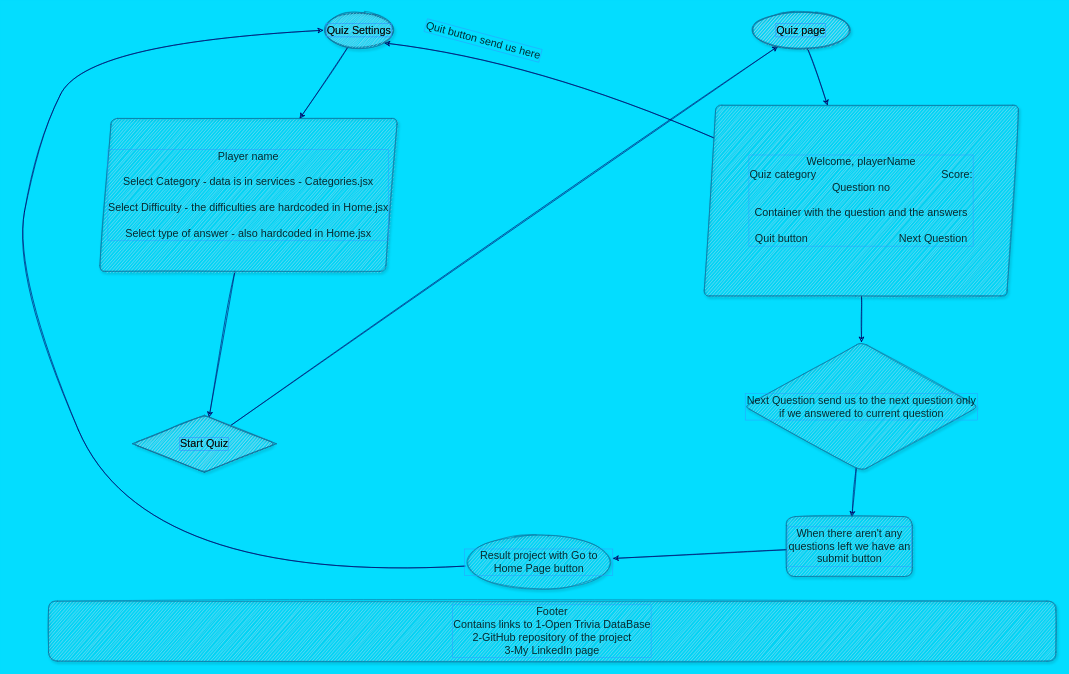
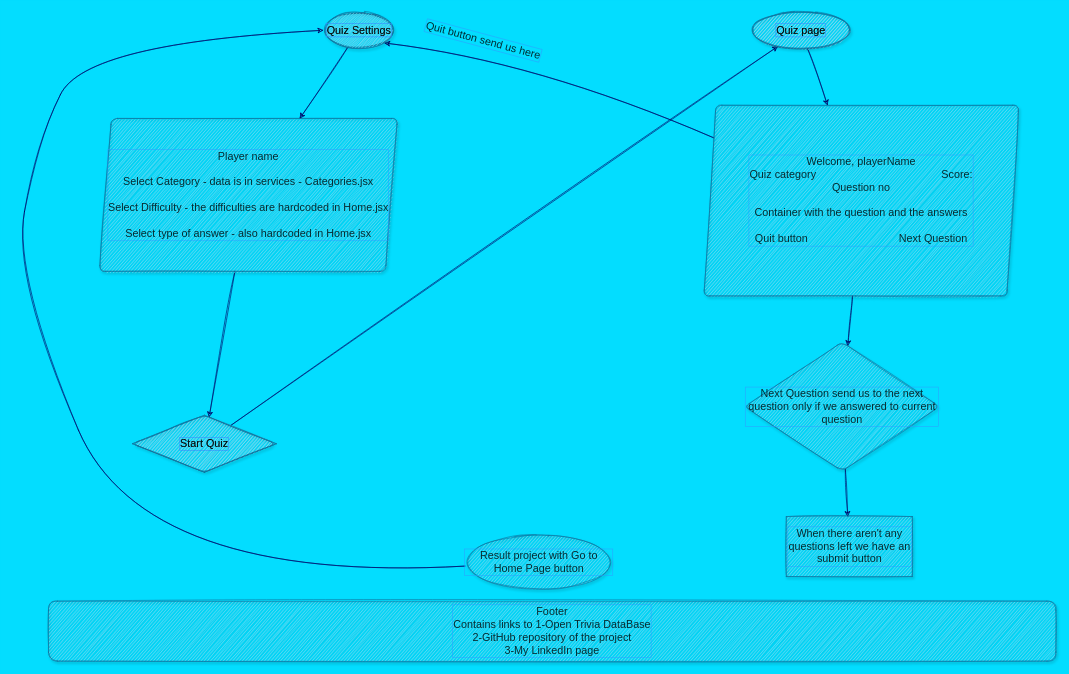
  <mxCell id="0" />
  <mxCell id="1" parent="0" />
  <mxCell id="2" value="&lt;font style=&quot;font-size: 18px;&quot;&gt;Footer&lt;br style=&quot;font-size: 18px;&quot;&gt;Contains links to 1-Open Trivia DataBase&lt;br style=&quot;font-size: 18px;&quot;&gt;2-GitHub repository of the project&lt;br style=&quot;font-size: 18px;&quot;&gt;3-My LinkedIn page&lt;/font&gt;" style="whiteSpace=wrap;html=1;labelBackgroundColor=none;labelBorderColor=#3399FF;fillColor=#b1ddf0;rounded=1;sketch=1;strokeColor=#10739e;fontColor=#000000;textOpacity=80;spacing=2;fontSize=18;shadow=1;" vertex="1" parent="1"><mxGeometry x="80" y="1002" width="1680" height="100" as="geometry" /></mxCell>
  <mxCell id="3" value="" style="edgeStyle=none;html=1;labelBackgroundColor=none;labelBorderColor=#3399FF;fontColor=#000000;rounded=0;sketch=1;textOpacity=80;spacing=2;strokeColor=#000066;fontSize=18;" edge="1" parent="1" source="4" target="6"><mxGeometry relative="1" as="geometry" /></mxCell>
  <mxCell id="4" value="Quiz Settings" style="ellipse;whiteSpace=wrap;html=1;labelBackgroundColor=none;labelBorderColor=#3399FF;fillColor=#b1ddf0;rounded=0;sketch=1;strokeColor=#10739e;fontColor=#000000;textOpacity=80;spacing=2;fontSize=18;" vertex="1" parent="1"><mxGeometry x="538" y="20" width="120" height="60" as="geometry" /></mxCell>
  <mxCell id="5" value="" style="edgeStyle=none;html=1;labelBackgroundColor=none;labelBorderColor=#3399FF;fontColor=#000000;rounded=0;sketch=1;textOpacity=80;spacing=2;strokeColor=#000066;fontSize=18;" edge="1" parent="1" source="6" target="8"><mxGeometry relative="1" as="geometry" /></mxCell>
  <mxCell id="6" value="Player name&lt;br style=&quot;font-size: 18px;&quot;&gt;&lt;br style=&quot;font-size: 18px;&quot;&gt;Select Category - data is in services - Categories.jsx&lt;br style=&quot;font-size: 18px;&quot;&gt;&lt;br style=&quot;font-size: 18px;&quot;&gt;Select Difficulty - the difficulties are hardcoded in Home.jsx&lt;br style=&quot;font-size: 18px;&quot;&gt;&lt;br style=&quot;font-size: 18px;&quot;&gt;Select type of answer - also hardcoded in Home.jsx" style="shape=parallelogram;perimeter=parallelogramPerimeter;whiteSpace=wrap;html=1;fixedSize=1;labelBackgroundColor=none;labelBorderColor=#3399FF;fillColor=#b1ddf0;rounded=1;sketch=1;strokeColor=#10739e;fontColor=#000000;textOpacity=80;spacing=2;fontSize=18;shadow=1;" vertex="1" parent="1"><mxGeometry x="165" y="197" width="497" height="255" as="geometry" /></mxCell>
  <mxCell id="7" value="" style="edgeStyle=none;html=1;labelBackgroundColor=none;labelBorderColor=#3399FF;fontColor=#000000;sketch=1;textOpacity=80;spacing=2;strokeColor=#000066;fontSize=18;rounded=1;" edge="1" parent="1" source="8" target="10"><mxGeometry relative="1" as="geometry"><Array as="points" /></mxGeometry></mxCell>
  <mxCell id="8" value="Start Quiz" style="rhombus;whiteSpace=wrap;html=1;labelBackgroundColor=none;labelBorderColor=#3399FF;fillColor=#b1ddf0;rounded=0;sketch=1;strokeColor=#10739e;fontColor=#000000;textOpacity=80;spacing=2;fontSize=18;" vertex="1" parent="1"><mxGeometry x="220" y="692" width="240" height="95" as="geometry" /></mxCell>
  <mxCell id="9" value="" style="edgeStyle=none;html=1;labelBackgroundColor=none;labelBorderColor=#3399FF;fontColor=#000000;rounded=0;sketch=1;textOpacity=80;spacing=2;strokeColor=#000066;fontSize=18;" edge="1" parent="1" source="10" target="14"><mxGeometry relative="1" as="geometry" /></mxCell>
  <mxCell id="10" value="Quiz page" style="ellipse;whiteSpace=wrap;html=1;labelBackgroundColor=none;labelBorderColor=#3399FF;fillColor=#b1ddf0;rounded=0;sketch=1;strokeColor=#10739e;fontColor=#000000;textOpacity=80;spacing=2;fontSize=18;" vertex="1" parent="1"><mxGeometry x="1250" y="20" width="170" height="60" as="geometry" /></mxCell>
  <mxCell id="11" style="edgeStyle=none;html=1;entryX=1;entryY=1;entryDx=0;entryDy=0;labelBackgroundColor=none;labelBorderColor=#3399FF;fontColor=#000000;sketch=1;textOpacity=80;spacing=2;strokeColor=#000066;curved=1;fontSize=18;" edge="1" parent="1" source="14" target="4"><mxGeometry relative="1" as="geometry"><Array as="points"><mxPoint x="890" y="102" /></Array></mxGeometry></mxCell>
  <mxCell id="12" value="Quit button send us here" style="edgeLabel;html=1;align=center;verticalAlign=middle;resizable=0;points=[];labelBackgroundColor=none;labelBorderColor=#3399FF;fontColor=#000000;rounded=0;sketch=1;textOpacity=80;spacing=2;rotation=15;fontSize=18;" vertex="1" connectable="0" parent="11"><mxGeometry x="0.219" y="359" relative="1" as="geometry"><mxPoint x="-15" y="-389" as="offset" /></mxGeometry></mxCell>
  <mxCell id="13" value="" style="edgeStyle=none;html=1;labelBackgroundColor=none;labelBorderColor=#3399FF;fontColor=#000000;rounded=0;sketch=1;textOpacity=80;spacing=2;strokeColor=#000066;fontSize=18;" edge="1" parent="1" source="14" target="16"><mxGeometry relative="1" as="geometry" /></mxCell>
  <mxCell id="14" value="Welcome, playerName&lt;br style=&quot;font-size: 18px;&quot;&gt;Quiz category&lt;span style=&quot;white-space: pre; font-size: 18px;&quot;&gt;&#09;&lt;/span&gt;&lt;span style=&quot;white-space: pre; font-size: 18px;&quot;&gt;&#09;&lt;/span&gt;&lt;span style=&quot;white-space: pre; font-size: 18px;&quot;&gt;&#09;&lt;/span&gt;&lt;span style=&quot;white-space: pre; font-size: 18px;&quot;&gt;&#09;&lt;/span&gt;&lt;span style=&quot;white-space: pre; font-size: 18px;&quot;&gt;&#09;&lt;/span&gt;&lt;span style=&quot;white-space: pre; font-size: 18px;&quot;&gt;&#09;&lt;/span&gt;Score:&lt;br style=&quot;font-size: 18px;&quot;&gt;Question no&lt;br style=&quot;font-size: 18px;&quot;&gt;&lt;br style=&quot;font-size: 18px;&quot;&gt;Container with the question and the answers&lt;br style=&quot;font-size: 18px;&quot;&gt;&lt;br style=&quot;font-size: 18px;&quot;&gt;Quit button&lt;span style=&quot;white-space: pre; font-size: 18px;&quot;&gt;&#09;&lt;/span&gt;&lt;span style=&quot;white-space: pre; font-size: 18px;&quot;&gt;&#09;&lt;/span&gt;&lt;span style=&quot;white-space: pre; font-size: 18px;&quot;&gt;&#09;&lt;/span&gt;&lt;span style=&quot;white-space: pre; font-size: 18px;&quot;&gt;&#09;&lt;/span&gt;Next Question&lt;br style=&quot;font-size: 18px;&quot;&gt;" style="shape=parallelogram;perimeter=parallelogramPerimeter;whiteSpace=wrap;html=1;fixedSize=1;labelBackgroundColor=none;labelBorderColor=#3399FF;fillColor=#b1ddf0;rounded=1;sketch=1;strokeColor=#10739e;fontColor=#000000;textOpacity=80;spacing=2;fontSize=18;shadow=1;" vertex="1" parent="1"><mxGeometry x="1173" y="175" width="525" height="318" as="geometry" /></mxCell>
  <mxCell id="15" value="" style="edgeStyle=none;html=1;labelBackgroundColor=none;labelBorderColor=#3399FF;fontColor=#000000;rounded=0;sketch=1;textOpacity=80;spacing=2;strokeColor=#000066;fontSize=18;" edge="1" parent="1" source="16" target="18"><mxGeometry relative="1" as="geometry" /></mxCell>
- <mxCell id="16" value="Next Question send us to the next question only if we answered to current question" style="rhombus;whiteSpace=wrap;html=1;labelBackgroundColor=none;labelBorderColor=#3399FF;fillColor=#b1ddf0;rounded=1;sketch=1;strokeColor=#10739e;fontColor=#000000;textOpacity=80;spacing=2;fontSize=18;shadow=1;" vertex="1" parent="1"><mxGeometry x="1241" y="570" width="390" height="215" as="geometry" /></mxCell>
- <mxCell id="17" value="" style="edgeStyle=none;html=1;labelBackgroundColor=none;labelBorderColor=#3399FF;fontColor=#000000;rounded=0;sketch=1;textOpacity=80;spacing=2;strokeColor=#000066;fontSize=18;" edge="1" parent="1" source="18" target="20"><mxGeometry relative="1" as="geometry" /></mxCell>
- <mxCell id="18" value="When there aren't any questions left we have an submit button" style="whiteSpace=wrap;html=1;labelBackgroundColor=none;labelBorderColor=#3399FF;fillColor=#b1ddf0;rounded=1;sketch=1;strokeColor=#10739e;fontColor=#000000;textOpacity=80;spacing=2;fontSize=18;shadow=1;" vertex="1" parent="1"><mxGeometry x="1310.5" y="861" width="210" height="100" as="geometry" /></mxCell>
+ <mxCell id="16" value="Next Question send us to the next question only if we answered to current question" style="rhombus;whiteSpace=wrap;html=1;labelBackgroundColor=none;labelBorderColor=#3399FF;fillColor=#b1ddf0;rounded=1;sketch=1;strokeColor=#10739e;fontColor=#000000;textOpacity=80;spacing=2;fontSize=18;shadow=1;" vertex="1" parent="1"><mxGeometry x="1241" y="570" width="325" height="215" as="geometry" /></mxCell>
+ <mxCell id="18" value="When there aren't any questions left we have an submit button" style="whiteSpace=wrap;html=1;labelBackgroundColor=none;labelBorderColor=#3399FF;fillColor=#b1ddf0;sketch=1;strokeColor=#10739e;fontColor=#000000;textOpacity=80;spacing=2;fontSize=18;shadow=1;rounded=0;" vertex="1" parent="1"><mxGeometry x="1310.5" y="861" width="210" height="100" as="geometry" /></mxCell>
  <mxCell id="19" style="edgeStyle=none;sketch=1;html=1;entryX=0;entryY=0.5;entryDx=0;entryDy=0;labelBackgroundColor=none;labelBorderColor=#3399FF;fontColor=#000000;curved=1;strokeColor=#000066;fontSize=18;" edge="1" parent="1" source="20" target="4"><mxGeometry relative="1" as="geometry"><Array as="points"><mxPoint x="240" y="972" /><mxPoint x="20" y="462" /><mxPoint x="60" y="242" /><mxPoint x="140" y="72" /></Array></mxGeometry></mxCell>
  <mxCell id="20" value="Result project with Go to Home Page button" style="ellipse;whiteSpace=wrap;html=1;fillColor=#b1ddf0;labelBackgroundColor=none;labelBorderColor=#3399FF;rounded=0;sketch=1;strokeColor=#10739e;fontColor=#000000;textOpacity=80;spacing=2;fontSize=18;shadow=1;" vertex="1" parent="1"><mxGeometry x="773" y="892" width="250" height="90" as="geometry" /></mxCell>
  <mxCell id="21" value="Quiz Settings" style="ellipse;whiteSpace=wrap;html=1;labelBackgroundColor=none;labelBorderColor=#3399FF;fillColor=#b1ddf0;rounded=0;sketch=1;strokeColor=#10739e;fontColor=#000000;textOpacity=80;spacing=2;fontSize=18;shadow=1;" vertex="1" parent="1"><mxGeometry x="538" y="20" width="120" height="60" as="geometry" /></mxCell>
  <mxCell id="22" value="Quiz page" style="ellipse;whiteSpace=wrap;html=1;labelBackgroundColor=none;labelBorderColor=#3399FF;fillColor=#b1ddf0;rounded=0;sketch=1;strokeColor=#10739e;fontColor=#000000;textOpacity=80;spacing=2;fontSize=18;shadow=1;" vertex="1" parent="1"><mxGeometry x="1250" y="20" width="170" height="60" as="geometry" /></mxCell>
  <mxCell id="23" value="Start Quiz" style="rhombus;whiteSpace=wrap;html=1;labelBackgroundColor=none;labelBorderColor=#3399FF;fillColor=#b1ddf0;rounded=1;sketch=1;strokeColor=#10739e;fontColor=#000000;textOpacity=80;spacing=2;fontSize=18;shadow=1;" vertex="1" parent="1"><mxGeometry x="220" y="692" width="240" height="95" as="geometry" /></mxCell>
